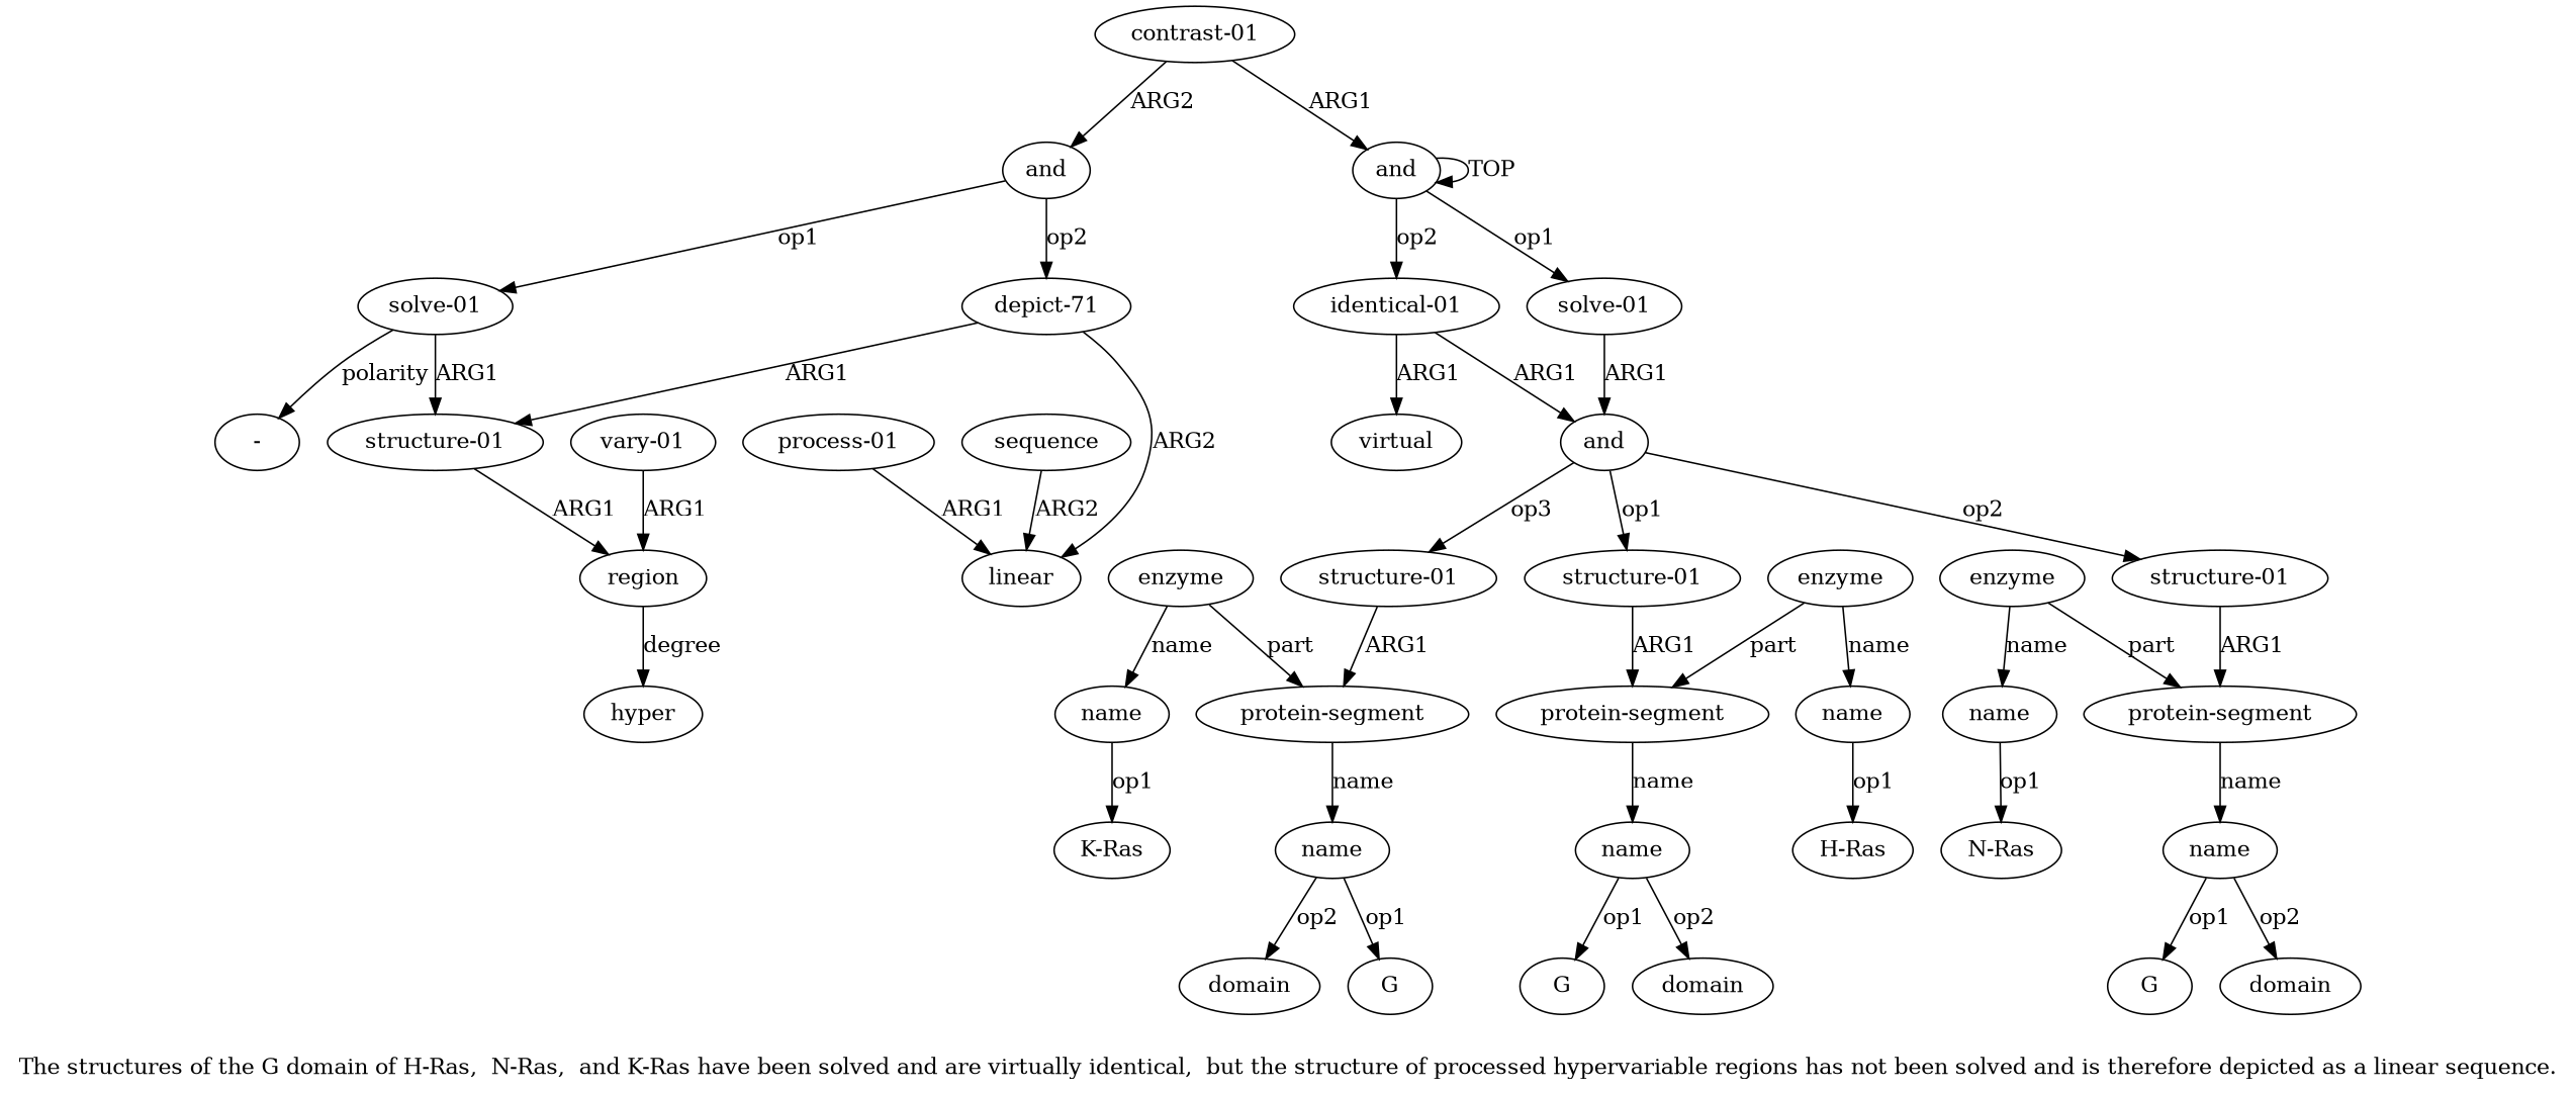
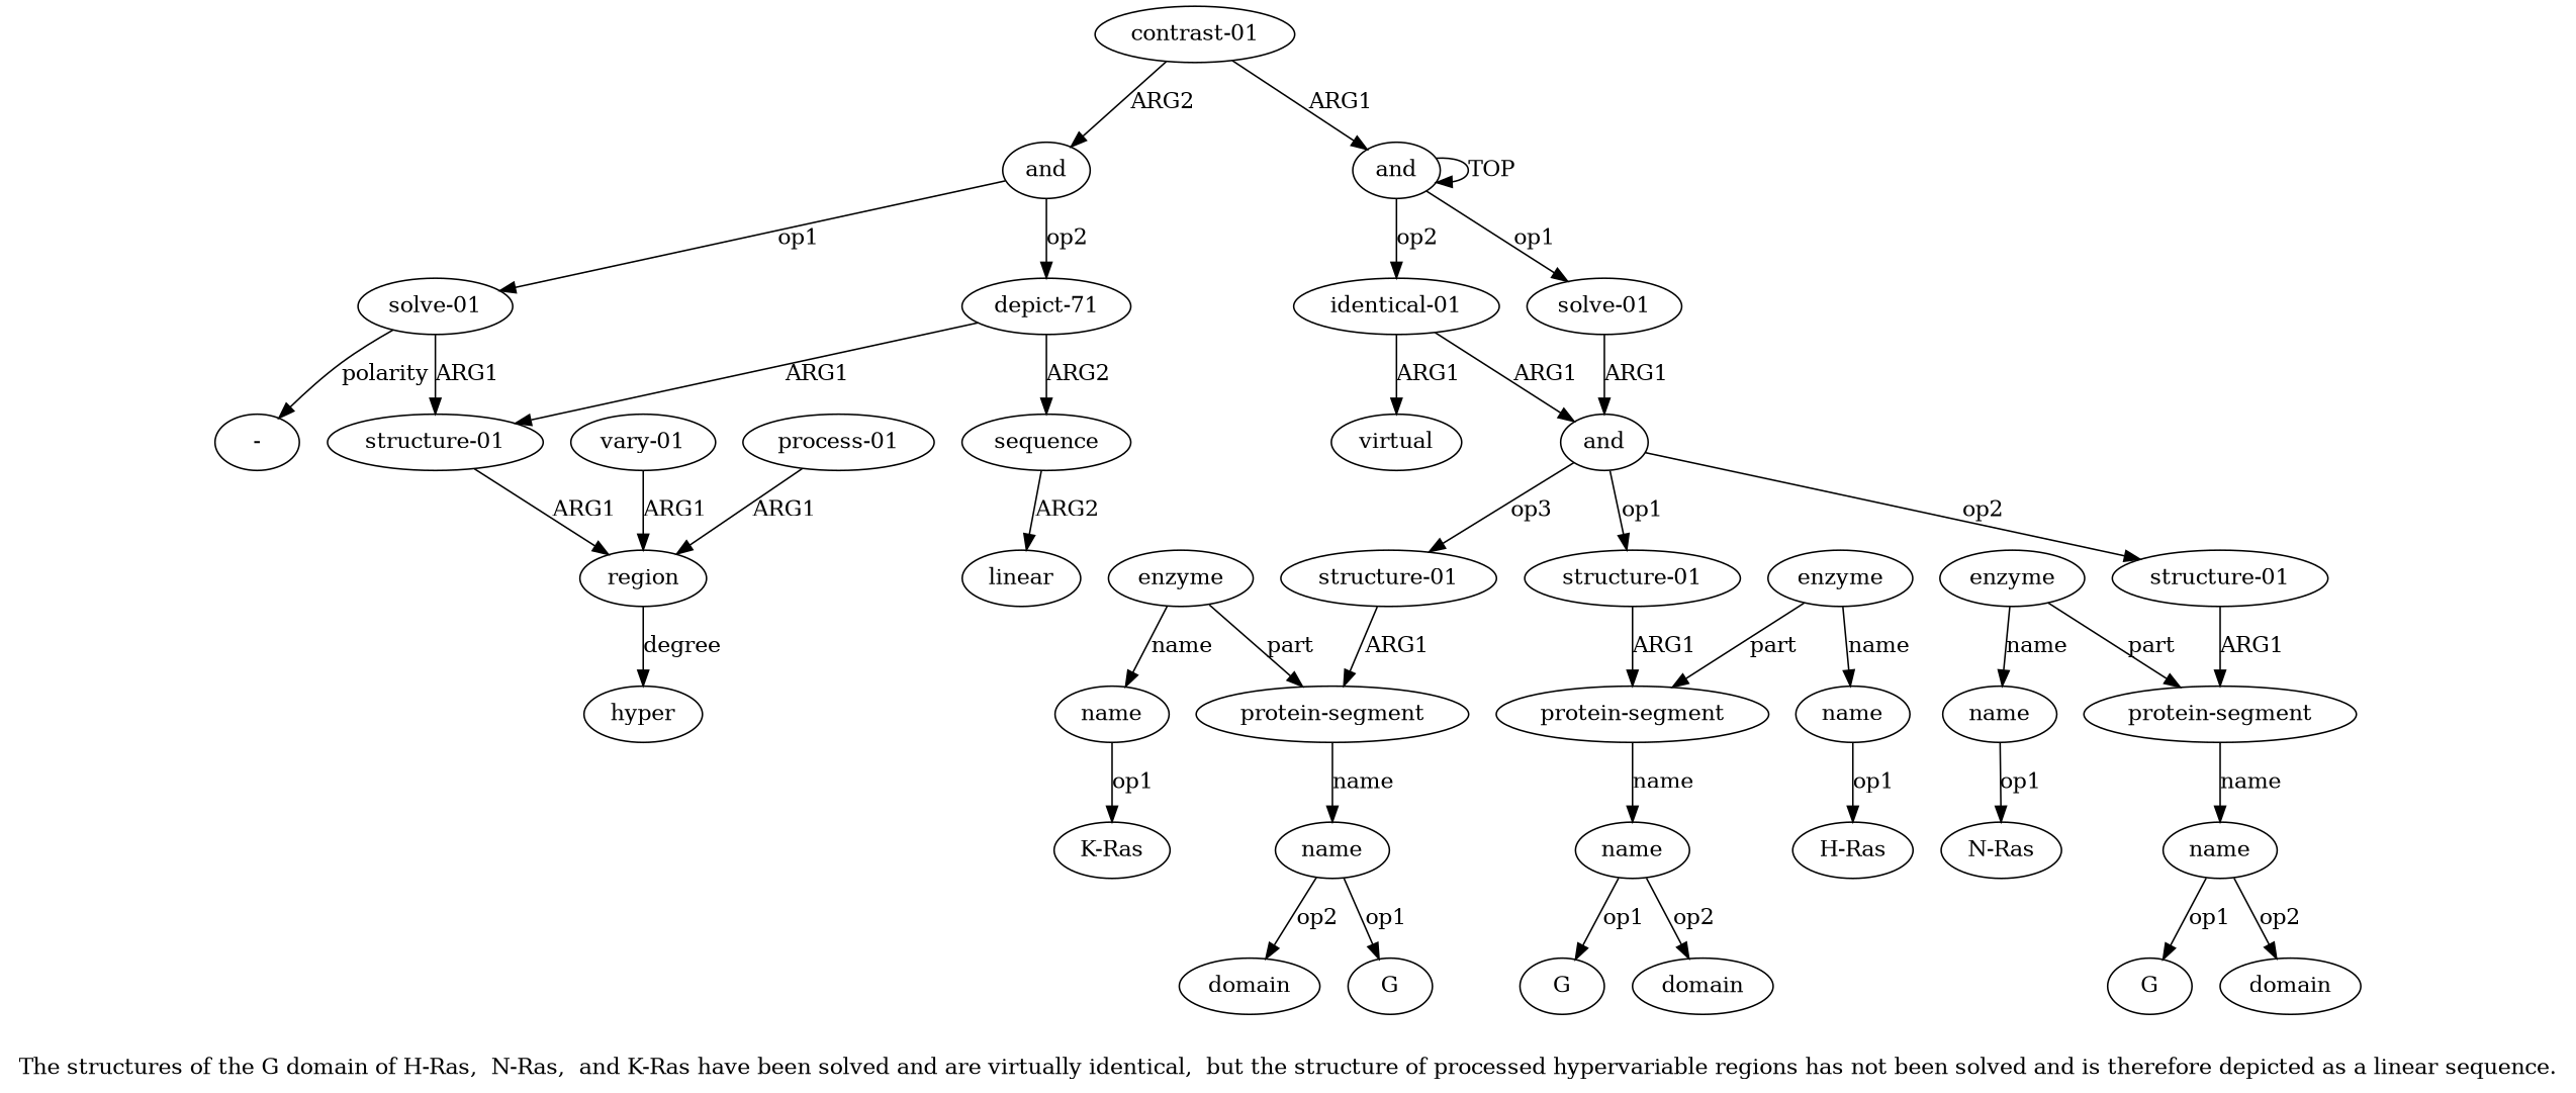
  digraph {
    label="The structures of the G domain of H-Ras,  N-Ras,  and K-Ras have been solved and are virtually identical,  but the structure of processed hypervariable regions has not been solved and is therefore depicted as a linear sequence."
    node [color=black gold_ind=-1 gold_label=name test_ind=-1 test_label=name]
    edge [color=black gold_label=ARG1 test_label=ARG1]
    n1 [gold_ind=20 gold_label="contrast-01" label="contrast-01" test_ind=20 test_label="contrast-01"]
    n2 [gold_ind=21 gold_label=and label=and test_ind=21 test_label=and]
    n3 [gold_ind=0 gold_label=and label=and test_ind=0 test_label=and]
    n4 [gold_ind=22 gold_label="solve-01" label="solve-01" test_ind=22 test_label="solve-01"]
    n5 [gold_ind=28 gold_label="depict-01" label="depict-71" test_ind=28 test_label="depict-01"]
    n6 [gold_ind=18 gold_label="identical-01" label="identical-01" test_ind=18 test_label="identical-01"]
    n7 [gold_ind=1 gold_label="solve-01" label="solve-01" test_ind=1 test_label="solve-01"]
    n8 [gold_ind=23 gold_label="structure-01" label="structure-01" test_ind=23 test_label="structure-01"]
    n9 [gold_label="-" label="-" test_label="-"]
    n10 [gold_ind=29 gold_label=sequence label=sequence test_ind=29 test_label=sequence]
    n11 [gold_ind=19 gold_label=virtual label=virtual test_ind=19 test_label=virtual]
    n12 [gold_ind=2 gold_label=and label=and test_ind=2 test_label=and]
    n13 [gold_ind=24 gold_label=region label=region test_ind=24 test_label=region]
    n14 [gold_ind=30 gold_label=linear label=linear test_ind=30 test_label=linear]
    n15 [gold_ind=26 gold_label=hyper label=hyper test_ind=26 test_label=hyper]
    n16 [gold_ind=25 gold_label="vary-01" label="vary-01" test_ind=25 test_label="vary-01"]
    n17 [gold_ind=27 gold_label="process-01" label="process-01" test_ind=27 test_label="process-01"]
    n18 [gold_label=G label=G test_label=G]
    n19 [gold_label=G label=G test_label=G]
    n20 [gold_label=domain label=domain test_label=domain]
    n21 [gold_ind=15 label=name test_ind=15]
    n22 [gold_label=domain label=domain test_label=domain]
    n23 [gold_label=G label=G test_label=G]
    n24 [gold_ind=14 gold_label="protein-segment" label="protein-segment" test_ind=14 test_label="protein-segment"]
    n25 [gold_ind=17 label=name test_ind=17]
    n26 [gold_label="K-Ras" label="K-Ras" test_label="K-Ras"]
    n27 [gold_ind=16 gold_label=enzyme label=enzyme test_ind=16 test_label=enzyme]
    n28 [gold_ind=11 gold_label=enzyme label=enzyme test_ind=11 test_label=enzyme]
    n29 [gold_ind=12 label=name test_ind=12]
    n30 [gold_ind=9 gold_label="protein-segment" label="protein-segment" test_ind=9 test_label="protein-segment"]
    n31 [gold_label="N-Ras" label="N-Ras" test_label="N-Ras"]
    n32 [gold_ind=10 label=name test_ind=10]
    n33 [gold_label=domain label=domain test_label=domain]
    n34 [gold_ind=13 gold_label="structure-01" label="structure-01" test_ind=13 test_label="structure-01"]
    n35 [gold_ind=3 gold_label="structure-01" label="structure-01" test_ind=3 test_label="structure-01"]
    n36 [gold_ind=8 gold_label="structure-01" label="structure-01" test_ind=8 test_label="structure-01"]
    n37 [gold_ind=4 gold_label="protein-segment" label="protein-segment" test_ind=4 test_label="protein-segment"]
    n38 [gold_ind=5 label=name test_ind=5]
    n39 [gold_ind=7 label=name test_ind=7]
    n40 [gold_label="H-Ras" label="H-Ras" test_label="H-Ras"]
    n41 [gold_ind=6 gold_label=enzyme label=enzyme test_ind=6 test_label=enzyme]
    n1 -> n2 [gold_label=ARG2 label=ARG2 test_label=ARG2]
    n1 -> n3 [label=ARG1]
    n2 -> n4 [gold_label=op1 label=op1 test_label=op1]
    n2 -> n5 [gold_label=op2 label=op2 test_label=op2]
    n3 -> n3 [gold_label=TOP label=TOP test_label=TOP]
    n3 -> n6 [gold_label=op2 label=op2 test_label=op2]
    n3 -> n7 [gold_label=op1 label=op1 test_label=op1]
    n4 -> n8 [label=ARG1]
    n4 -> n9 [gold_label=polarity label=polarity test_label=polarity]
    n5 -> n8 [label=ARG1]
-   n5 -> n14 [gold_label=ARG2 label=ARG2 test_label=ARG2]
+   n5 -> n10 [gold_label=ARG2 label=ARG2 test_label=ARG2]
    n6 -> n11 [gold_label=mod label=ARG1 test_label=mod]
    n6 -> n12 [label=ARG1]
    n7 -> n12 [label=ARG1]
    n8 -> n13 [label=ARG1]
    n10 -> n14 [gold_label=mod label=ARG2 test_label=mod]
    n12 -> n34 [gold_label=op3 label=op3 test_label=op3]
    n12 -> n35 [gold_label=op1 label=op1 test_label=op1]
    n12 -> n36 [gold_label=op2 label=op2 test_label=op2]
    n13 -> n15 [gold_label=degree label=degree test_label=degree]
    n16 -> n13 [label=ARG1]
-   n17 -> n14 [label=ARG1]
+   n17 -> n13 [label=ARG1]
    n21 -> n22 [gold_label=op2 label=op2 test_label=op2]
    n21 -> n23 [gold_label=op1 label=op1 test_label=op1]
    n24 -> n21 [gold_label=name label=name test_label=name]
    n25 -> n26 [gold_label=op1 label=op1 test_label=op1]
    n27 -> n24 [gold_label=part label=part test_label=part]
    n27 -> n25 [gold_label=name label=name test_label=name]
    n28 -> n29 [gold_label=name label=name test_label=name]
    n28 -> n30 [gold_label=part label=part test_label=part]
    n29 -> n31 [gold_label=op1 label=op1 test_label=op1]
    n30 -> n32 [gold_label=name label=name test_label=name]
    n32 -> n18 [gold_label=op1 label=op1 test_label=op1]
    n32 -> n33 [gold_label=op2 label=op2 test_label=op2]
    n34 -> n24 [label=ARG1]
    n35 -> n37 [label=ARG1]
    n36 -> n30 [label=ARG1]
    n37 -> n38 [gold_label=name label=name test_label=name]
    n38 -> n19 [gold_label=op1 label=op1 test_label=op1]
    n38 -> n20 [gold_label=op2 label=op2 test_label=op2]
    n39 -> n40 [gold_label=op1 label=op1 test_label=op1]
    n41 -> n37 [gold_label=part label=part test_label=part]
    n41 -> n39 [gold_label=name label=name test_label=name]
  }
